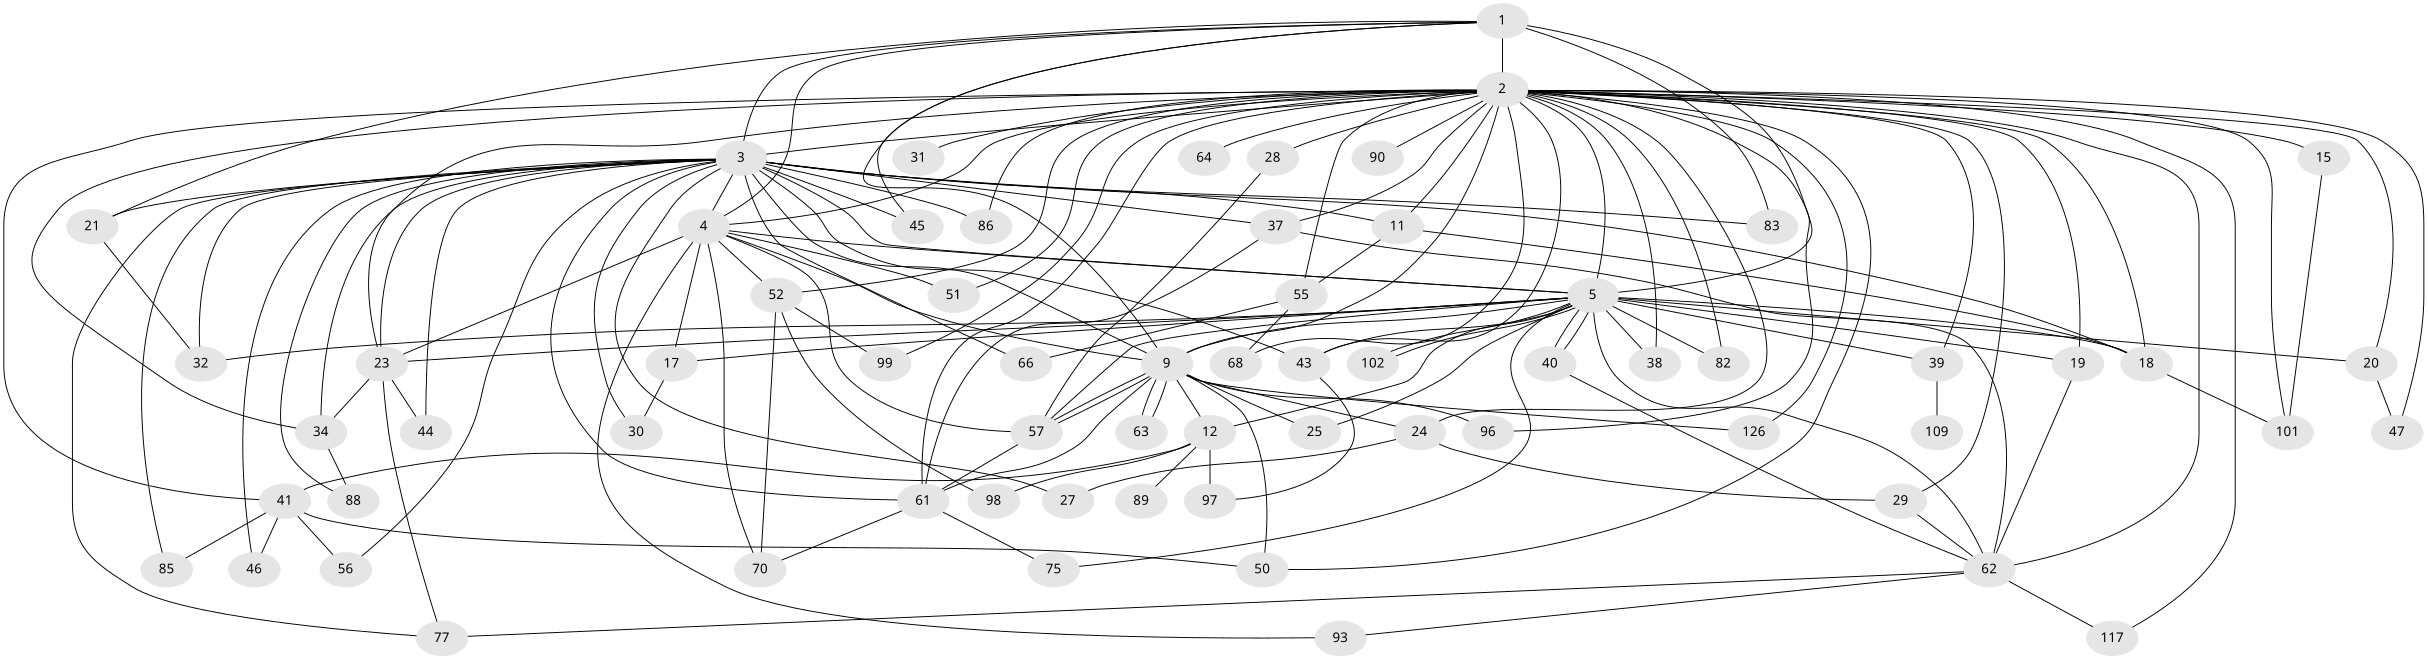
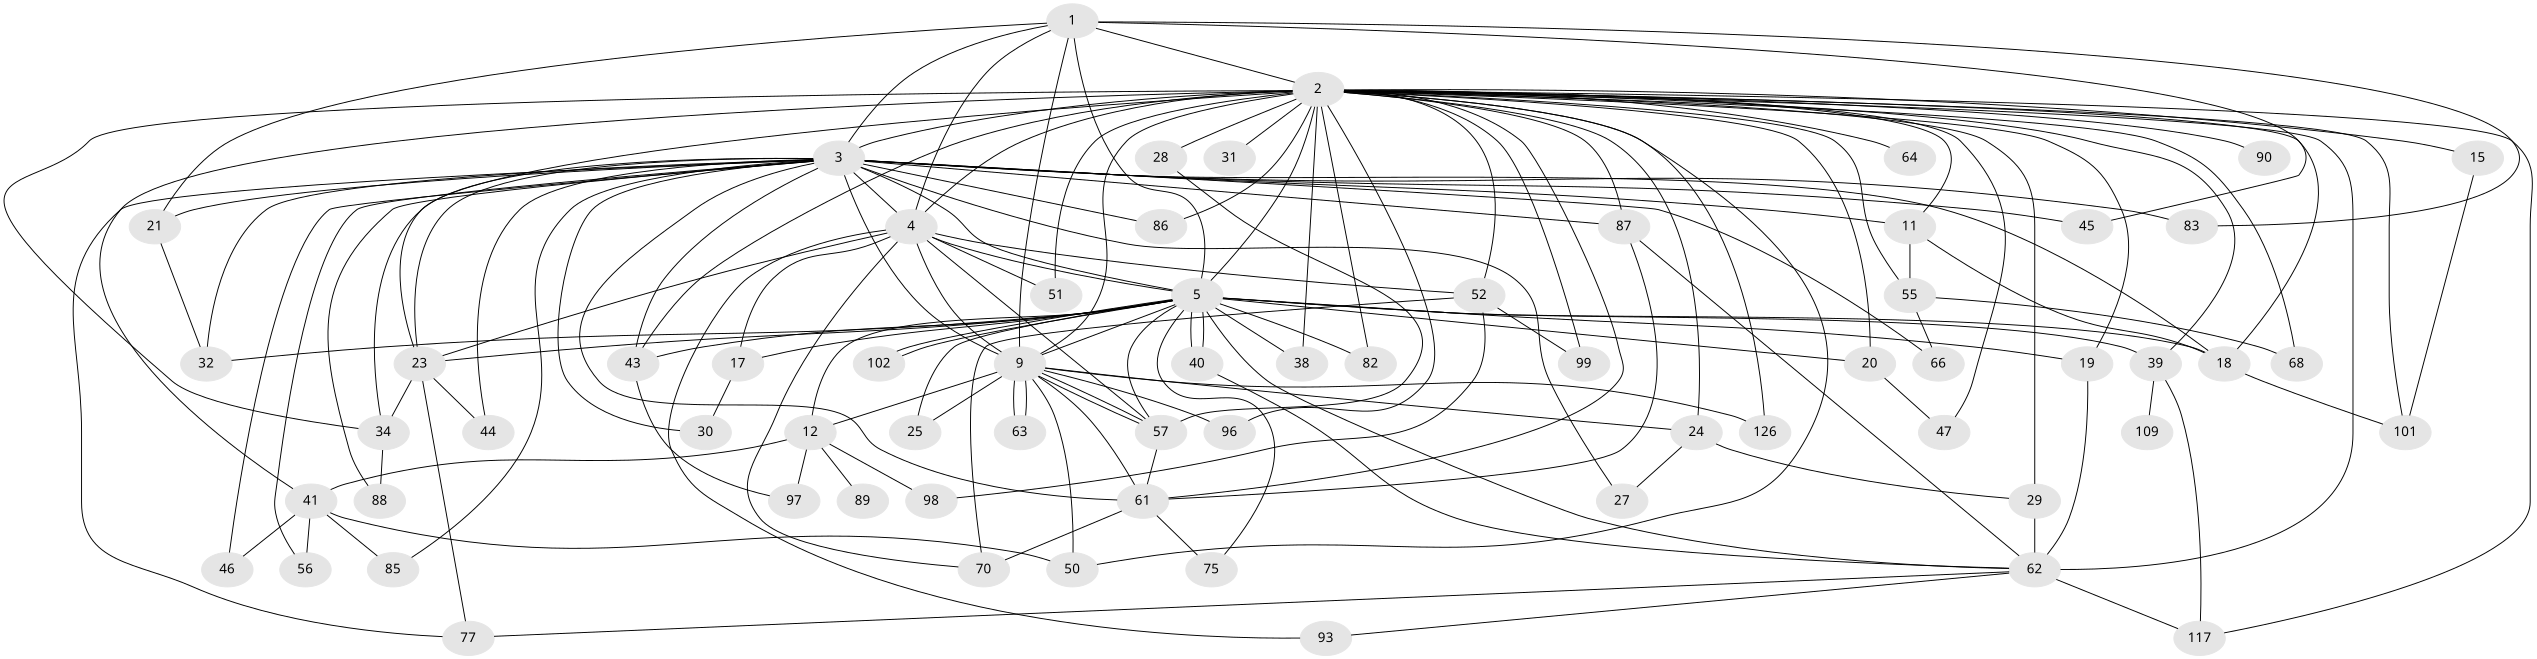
  graph {
    fontname="Noto Sans"
    node [color=gray90 fontname="Noto Sans" style=filled]
    edge [fontname="Noto Sans"]
    2 [super="+80+84+94+105+129+111+95+8+6"]
    3 [super="+7"]
    4 [super="+42"]
    5 [super="+69+92+113+120+59+10+73+36+78+91"]
    9
    11
    15
    18 [super="+35"]
    19
    20
    23 [super="+48"]
    24
    28
    29
    31
    34
-   37 [super="+58"]
+   37 [super="+58" label=87]
    38
    39
    41
    43
    47
    50 [super="+124"]
    51
    52
    55
    61 [super="+67"]
    62 [super="+74+128+65"]
    64
    68
    82
    86
    90
    96
    99 [super="+108"]
    101 [super="+106"]
    117 [super="+127"]
    126
    1
    21
    45
    83
    n43 [label=27]
    30
    32 [super="+100"]
    44
    46
    56
    66
    77 [super="+104"]
    85
    88
    17
    57 [super="+71+76+103"]
    70 [super="+110"]
    93
    12
    25
    40 [super="+112"]
    75
    102
    63
    109
    97
    98
    89
    2 -- 3 [weight=10]
    2 -- 4 [weight=6]
    2 -- 5 [weight=12]
    2 -- 9 [weight=3]
    2 -- 11
    2 -- 15 [weight=3]
    2 -- 18
    2 -- 19 [weight=2]
    2 -- 20 [weight=2]
    2 -- 23 [weight=3]
    2 -- 24
    2 -- 28 [weight=2]
    2 -- 29 [weight=3]
    2 -- 31 [weight=2]
    2 -- 34
    2 -- 37 [weight=2]
    2 -- 38
    2 -- 39
    2 -- 41
    2 -- 43
    2 -- 47
    2 -- 50
    2 -- 51
    2 -- 52
    2 -- 55
    2 -- 61
    2 -- 62 [weight=3]
    2 -- 64
    2 -- 68
    2 -- 82
    2 -- 86
    2 -- 90 [weight=2]
    2 -- 96
    2 -- 99 [weight=2]
    2 -- 101
    2 -- 117
    2 -- 126
    3 -- 4 [weight=2]
    3 -- 5 [weight=8]
    3 -- 9 [weight=2]
    3 -- 11
    3 -- 18
    3 -- 23
    3 -- 34
    3 -- 37
    3 -- 43
    3 -- 61
    3 -- 86
    3 -- 21
    3 -- 45
    3 -- 83
    3 -- n43
    3 -- 30
    3 -- 32
    3 -- 44
    3 -- 46
    3 -- 56
    3 -- 66
    3 -- 77
    3 -- 85
    3 -- 88
    4 -- 5 [weight=3]
    4 -- 9
    4 -- 23 [weight=2]
    4 -- 51
    4 -- 52
    4 -- 17
    4 -- 57
    4 -- 70
    4 -- 93
    5 -- 9 [weight=2]
    5 -- 18
    5 -- 19
    5 -- 20
    5 -- 23
    5 -- 38
    5 -- 39
    5 -- 43
    5 -- 62
    5 -- 82
    5 -- 32
    5 -- 17
    5 -- 57
    5 -- 12
    5 -- 25
    5 -- 40
    5 -- 40
    5 -- 75
    5 -- 102
    5 -- 102
    9 -- 24
    9 -- 50
    9 -- 61 [weight=2]
    9 -- 96
    9 -- 126
    9 -- 57 [weight=2]
    9 -- 57
    9 -- 12
    9 -- 25
    9 -- 63
    9 -- 63
    11 -- 18
    11 -- 55
    15 -- 101
    18 -- 101
    19 -- 62
    20 -- 47
    23 -- 34
    23 -- 44
    23 -- 77
    24 -- 29
    24 -- n43
    28 -- 57
    29 -- 62
    34 -- 88
    37 -- 61
    37 -- 62
+   39 -- 117
    39 -- 109
    41 -- 50
    41 -- 46
    41 -- 56
    41 -- 85
    43 -- 97
    52 -- 99
    52 -- 70
    52 -- 98
    55 -- 68
    55 -- 66
    61 -- 70
    61 -- 75
    62 -- 117
    62 -- 77
    62 -- 93
    1 -- 2 [weight=4]
    1 -- 3 [weight=2]
    1 -- 4
    1 -- 5 [weight=3]
    1 -- 9
    1 -- 21
    1 -- 45
    1 -- 83
    21 -- 32
    17 -- 30
    57 -- 61
    12 -- 41
    12 -- 97
    12 -- 98
    12 -- 89
    40 -- 62
  }
